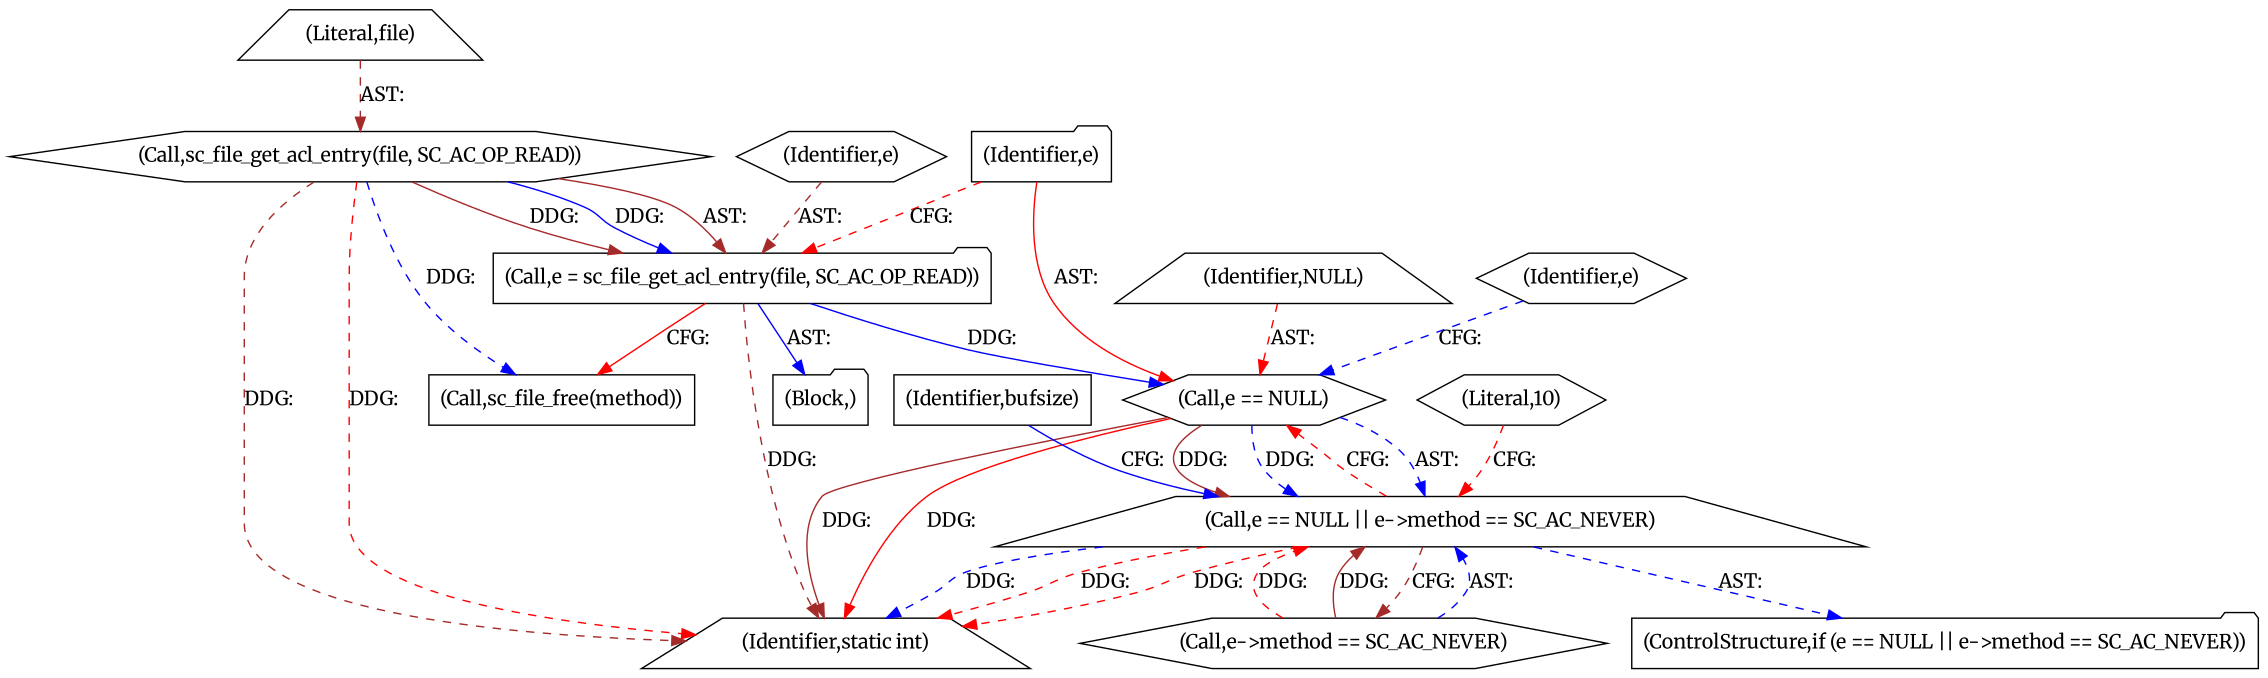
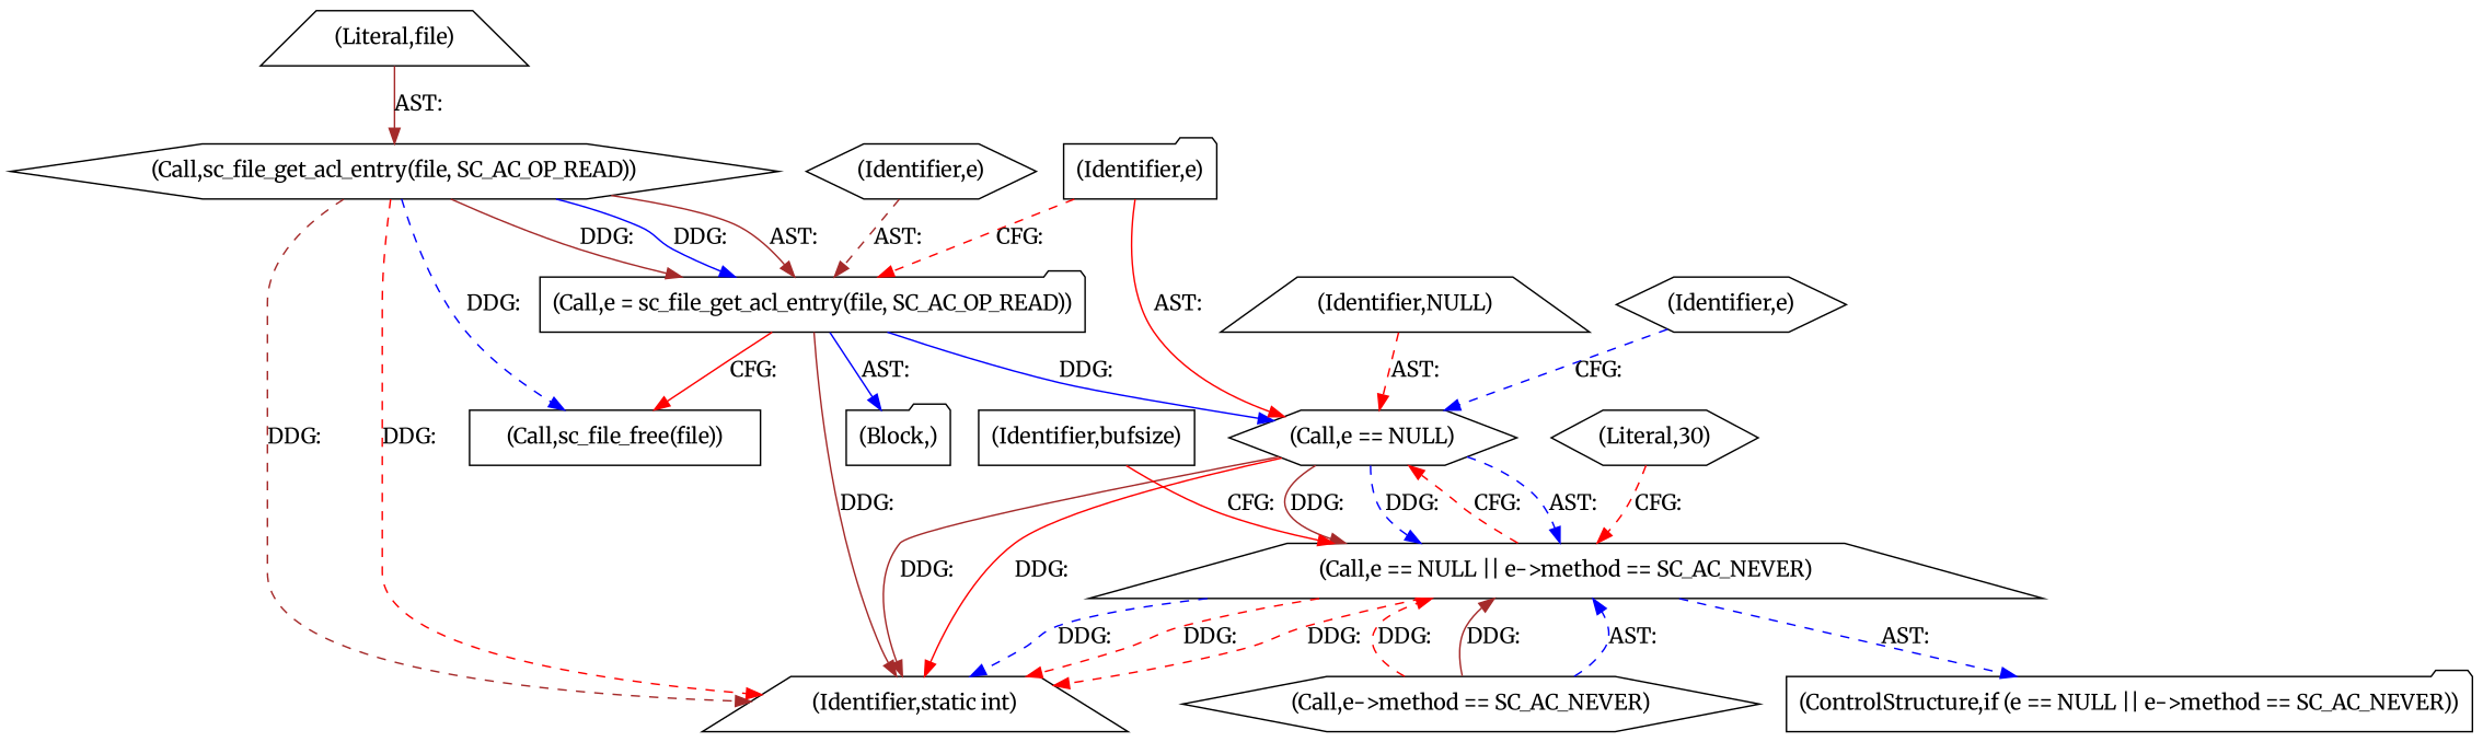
  digraph {
    fontname=Merriweather
    node [fontname=Merriweather shape=hexagon]
    edge [color=red fontname=Merriweather style=dashed]
    n1 [label="(Call,e == NULL)"]
    n2 [label="(Call,e == NULL || e->method == SC_AC_NEVER)" shape=trapezium]
    n3 [label="(Identifier,static int)" shape=trapezium]
    n4 [label="(ControlStructure,if (e == NULL || e->method == SC_AC_NEVER))" shape=folder]
    n5 [label="(Call,e->method == SC_AC_NEVER)"]
    n6 [label="(Identifier,NULL)" shape=trapezium]
    n7 [label="(Call,e = sc_file_get_acl_entry(file, SC_AC_OP_READ))" shape=folder]
    n8 [label="(Block,)" shape=folder]
-   n9 [label="(Call,sc_file_free(method))" shape=box]
+   n9 [label="(Call,sc_file_free(file))" shape=box]
    n10 [label="(Call,sc_file_get_acl_entry(file, SC_AC_OP_READ))"]
    n11 [label="(Identifier,e)"]
    n12 [label="(Identifier,e)" shape=folder]
    n13 [label="(Identifier,e)"]
    n14 [label="(Literal,file)" shape=trapezium]
    n15 [label="(Identifier,bufsize)" shape=box]
-   n16 [label="(Literal,10)"]
+   n16 [label="(Literal,30)"]
    n1 -> n2 [color=blue label="AST: "]
    n1 -> n2 [color=brown label="DDG: " style=solid]
    n1 -> n2 [color=blue label="DDG: "]
    n1 -> n3 [label="DDG: " style=solid]
    n1 -> n3 [color=brown label="DDG: " style=solid]
    n2 -> n1 [label="CFG: "]
    n2 -> n3 [label="DDG: "]
    n2 -> n3 [label="DDG: "]
    n2 -> n3 [color=blue label="DDG: "]
    n2 -> n4 [color=blue label="AST: "]
-   n2 -> n5 [color=brown label="CFG: "]
    n5 -> n2 [color=blue label="AST: "]
    n5 -> n2 [label="DDG: "]
    n5 -> n2 [color=brown label="DDG: " style=solid]
    n6 -> n1 [label="AST: "]
    n7 -> n1 [color=blue label="DDG: " style=solid]
-   n7 -> n3 [color=brown label="DDG: "]
+   n7 -> n3 [color=brown label="DDG: " style=solid]
    n7 -> n8 [color=blue label="AST: " style=solid]
    n7 -> n9 [label="CFG: " style=solid]
    n10 -> n3 [color=brown label="DDG: "]
    n10 -> n3 [label="DDG: "]
    n10 -> n7 [color=brown label="AST: " style=solid]
    n10 -> n7 [color=brown label="DDG: " style=solid]
    n10 -> n7 [color=blue label="DDG: " style=solid]
    n10 -> n9 [color=blue label="DDG: "]
    n11 -> n7 [color=brown label="AST: "]
    n12 -> n1 [label="AST: " style=solid]
    n12 -> n7 [label="CFG: "]
    n13 -> n1 [color=blue label="CFG: "]
-   n14 -> n10 [color=brown label="AST: "]
-   n15 -> n2 [color=blue label="CFG: " style=solid]
+   n14 -> n10 [color=brown label="AST: " style=solid]
+   n15 -> n2 [label="CFG: " style=solid]
    n16 -> n2 [label="CFG: "]
  }
